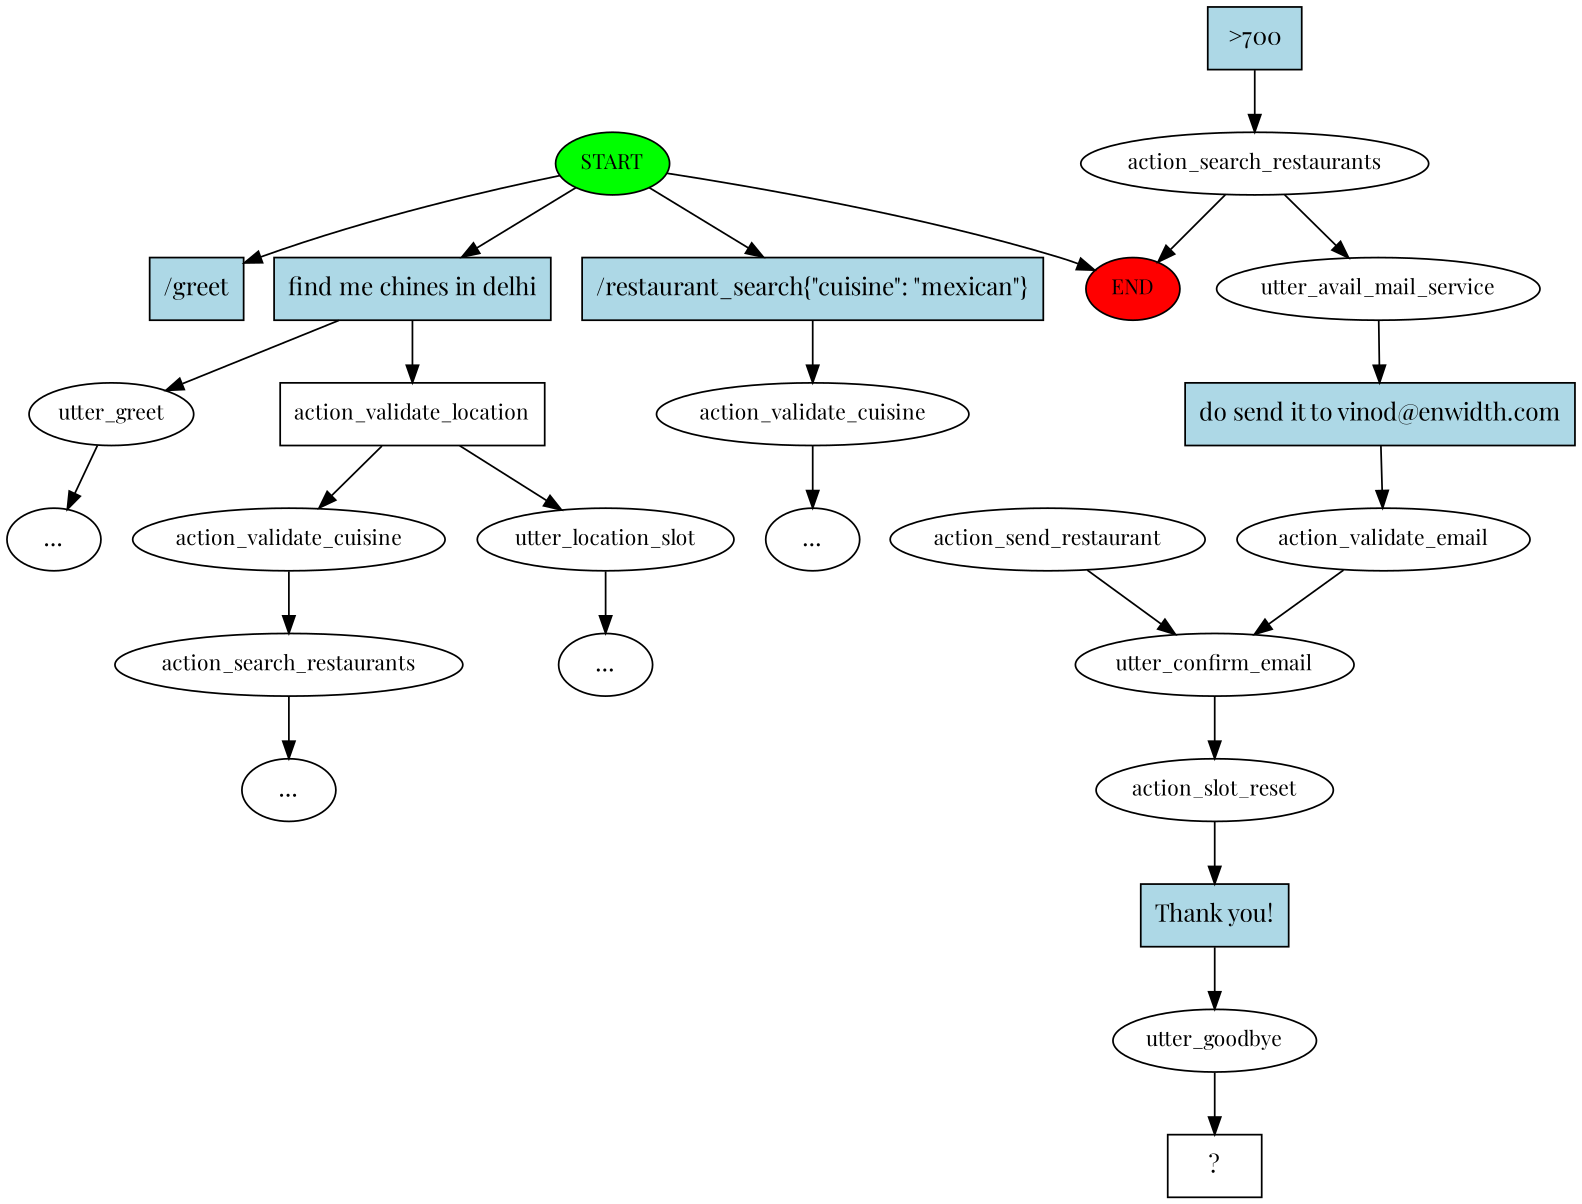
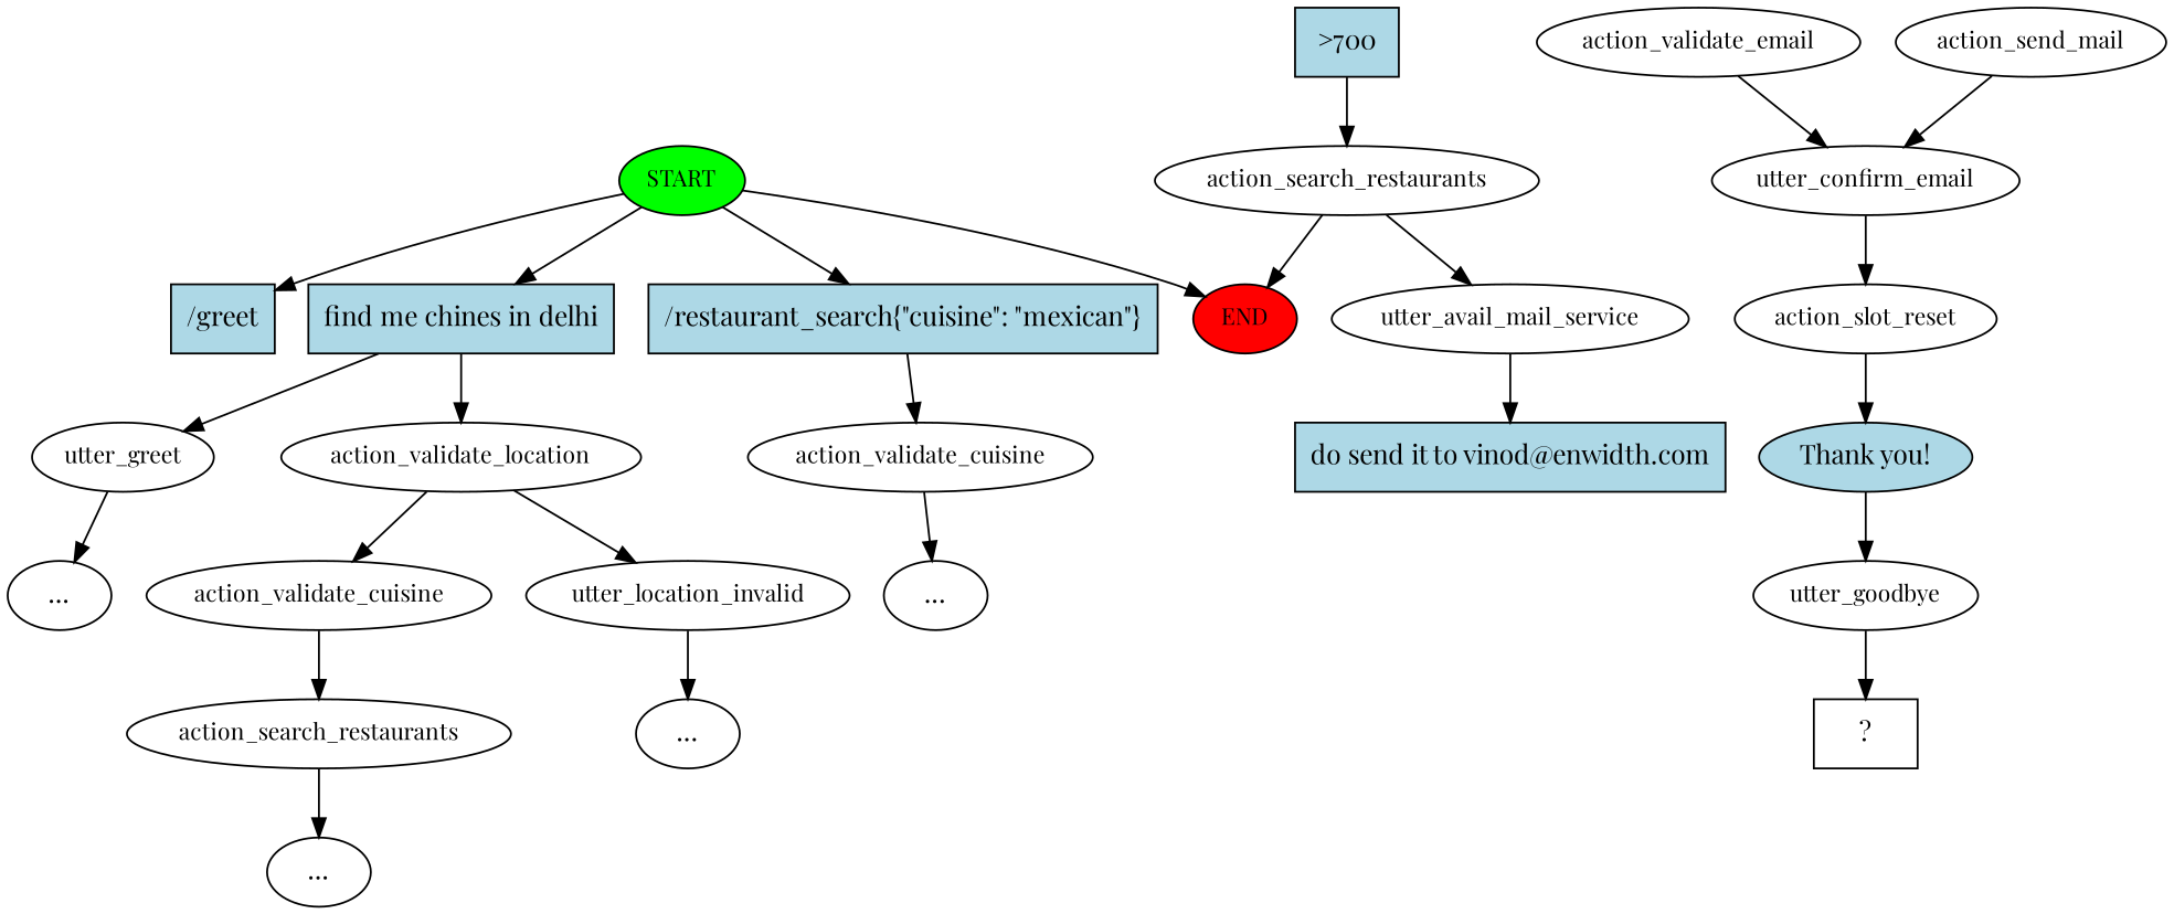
  digraph {
    fontname="Playfair Display"
    node [fontname="Playfair Display" fontsize=12]
    edge [fontname="Playfair Display"]
    n1 [fillcolor=green label=START style=filled]
    n2 [fillcolor=red label=END style=filled]
    n3 [fillcolor=lightblue label="/greet" shape=rect style=filled fontsize=""]
    n4 [fillcolor=lightblue label="find me chines in delhi" shape=rect style=filled fontsize=""]
    n5 [fillcolor=lightblue label="/restaurant_search{\"cuisine\": \"mexican\"}" shape=rect style=filled fontsize=""]
    n6 [label=utter_greet]
-   n7 [label=action_validate_location shape=box]
+   n7 [label=action_validate_location]
    n8 [label=action_validate_cuisine]
    n9 [label="..." fontsize=""]
    n10 [label=action_validate_cuisine]
-   n11 [label=utter_location_slot]
+   n11 [label=utter_location_invalid]
    n12 [label=action_search_restaurants]
    n13 [label="..." fontsize=""]
    n14 [label="..." fontsize=""]
    n15 [label="..." fontsize=""]
    n16 [fillcolor=lightblue label=">700" shape=rect style=filled fontsize=""]
    n17 [label=action_search_restaurants]
    n18 [label=utter_avail_mail_service]
    n19 [fillcolor=lightblue label="do send it to vinod@enwidth.com" shape=rect style=filled fontsize=""]
    n20 [label=action_validate_email]
    n21 [label=utter_confirm_email]
-   n22 [label=action_send_restaurant]
+   n22 [label=action_send_mail]
    n23 [label=action_slot_reset]
-   n24 [fillcolor=lightblue label="Thank you!" shape=rect style=filled fontsize=""]
+   n24 [fillcolor=lightblue label="Thank you!" shape=ellipse style=filled fontsize=""]
    n25 [label=utter_goodbye]
    n26 [label="  ?  " shape=rect fontsize=""]
    n1 -> n2
    n1 -> n3
    n1 -> n4
    n1 -> n5
    n4 -> n6
    n4 -> n7
    n5 -> n8
    n6 -> n9
    n7 -> n10
    n7 -> n11
    n8 -> n15
    n10 -> n12
    n11 -> n13
    n12 -> n14
    n16 -> n17
    n17 -> n2
    n17 -> n18
    n18 -> n19
-   n19 -> n20
    n20 -> n21
    n21 -> n23
    n22 -> n21
    n23 -> n24
    n24 -> n25
    n25 -> n26
  }
